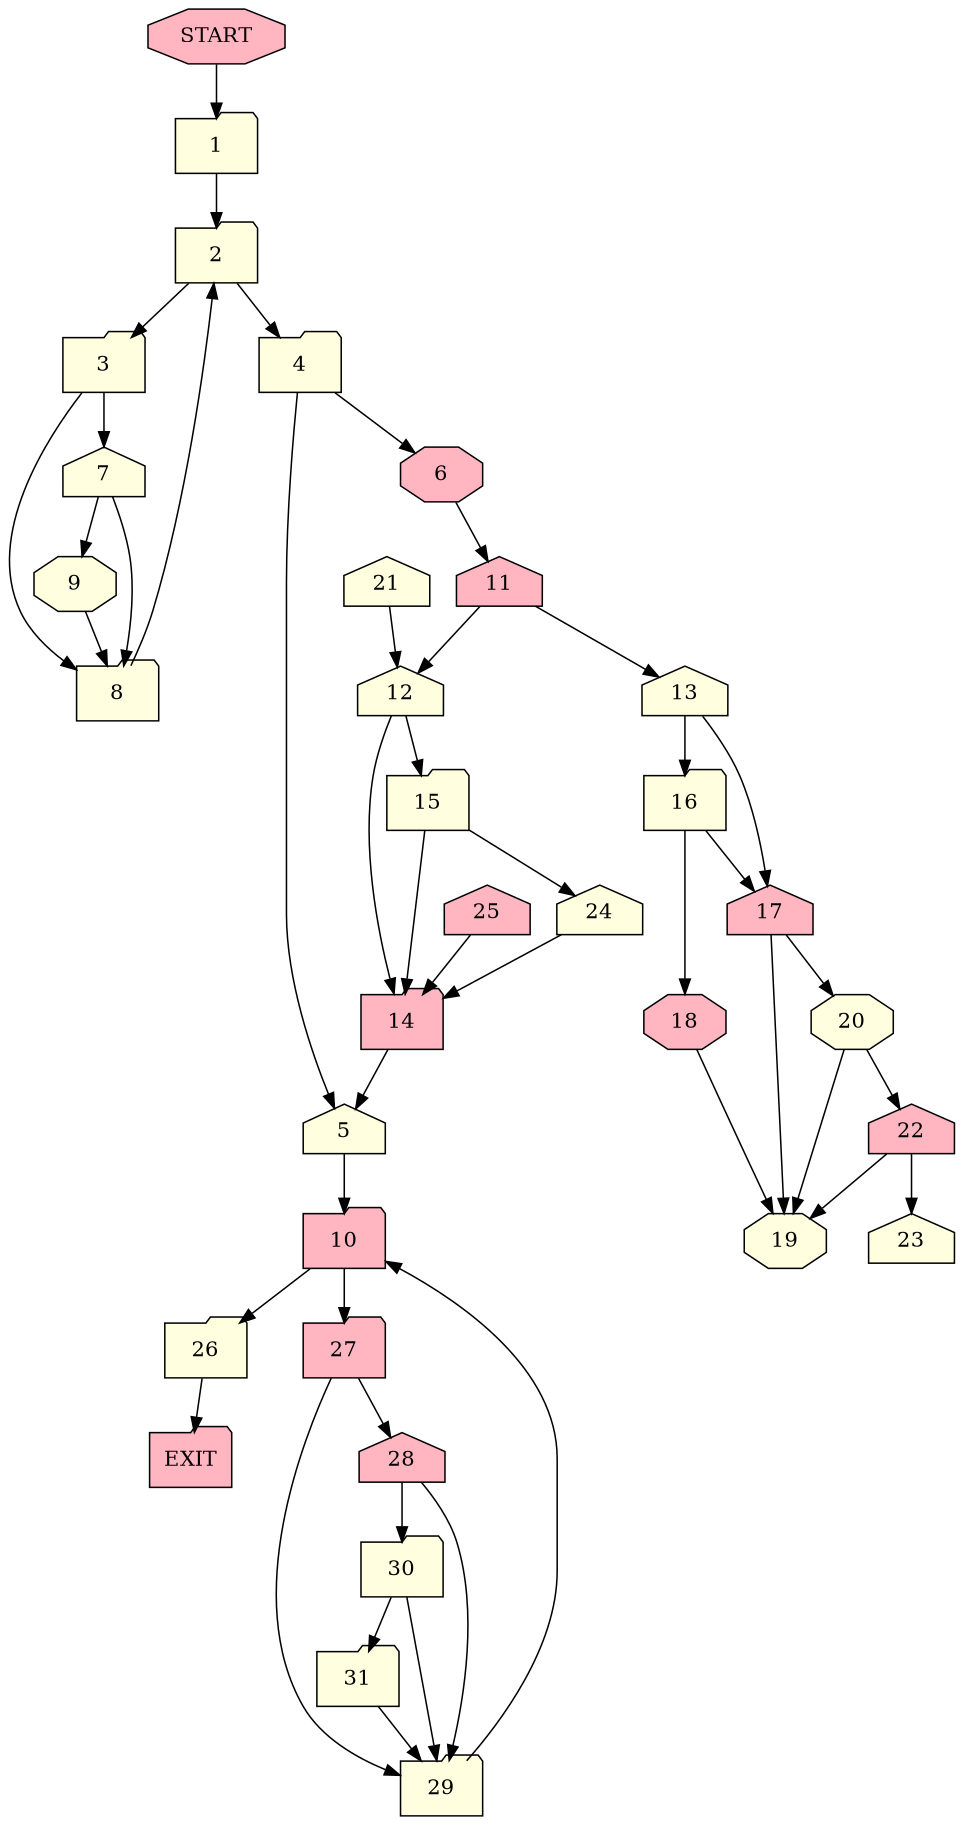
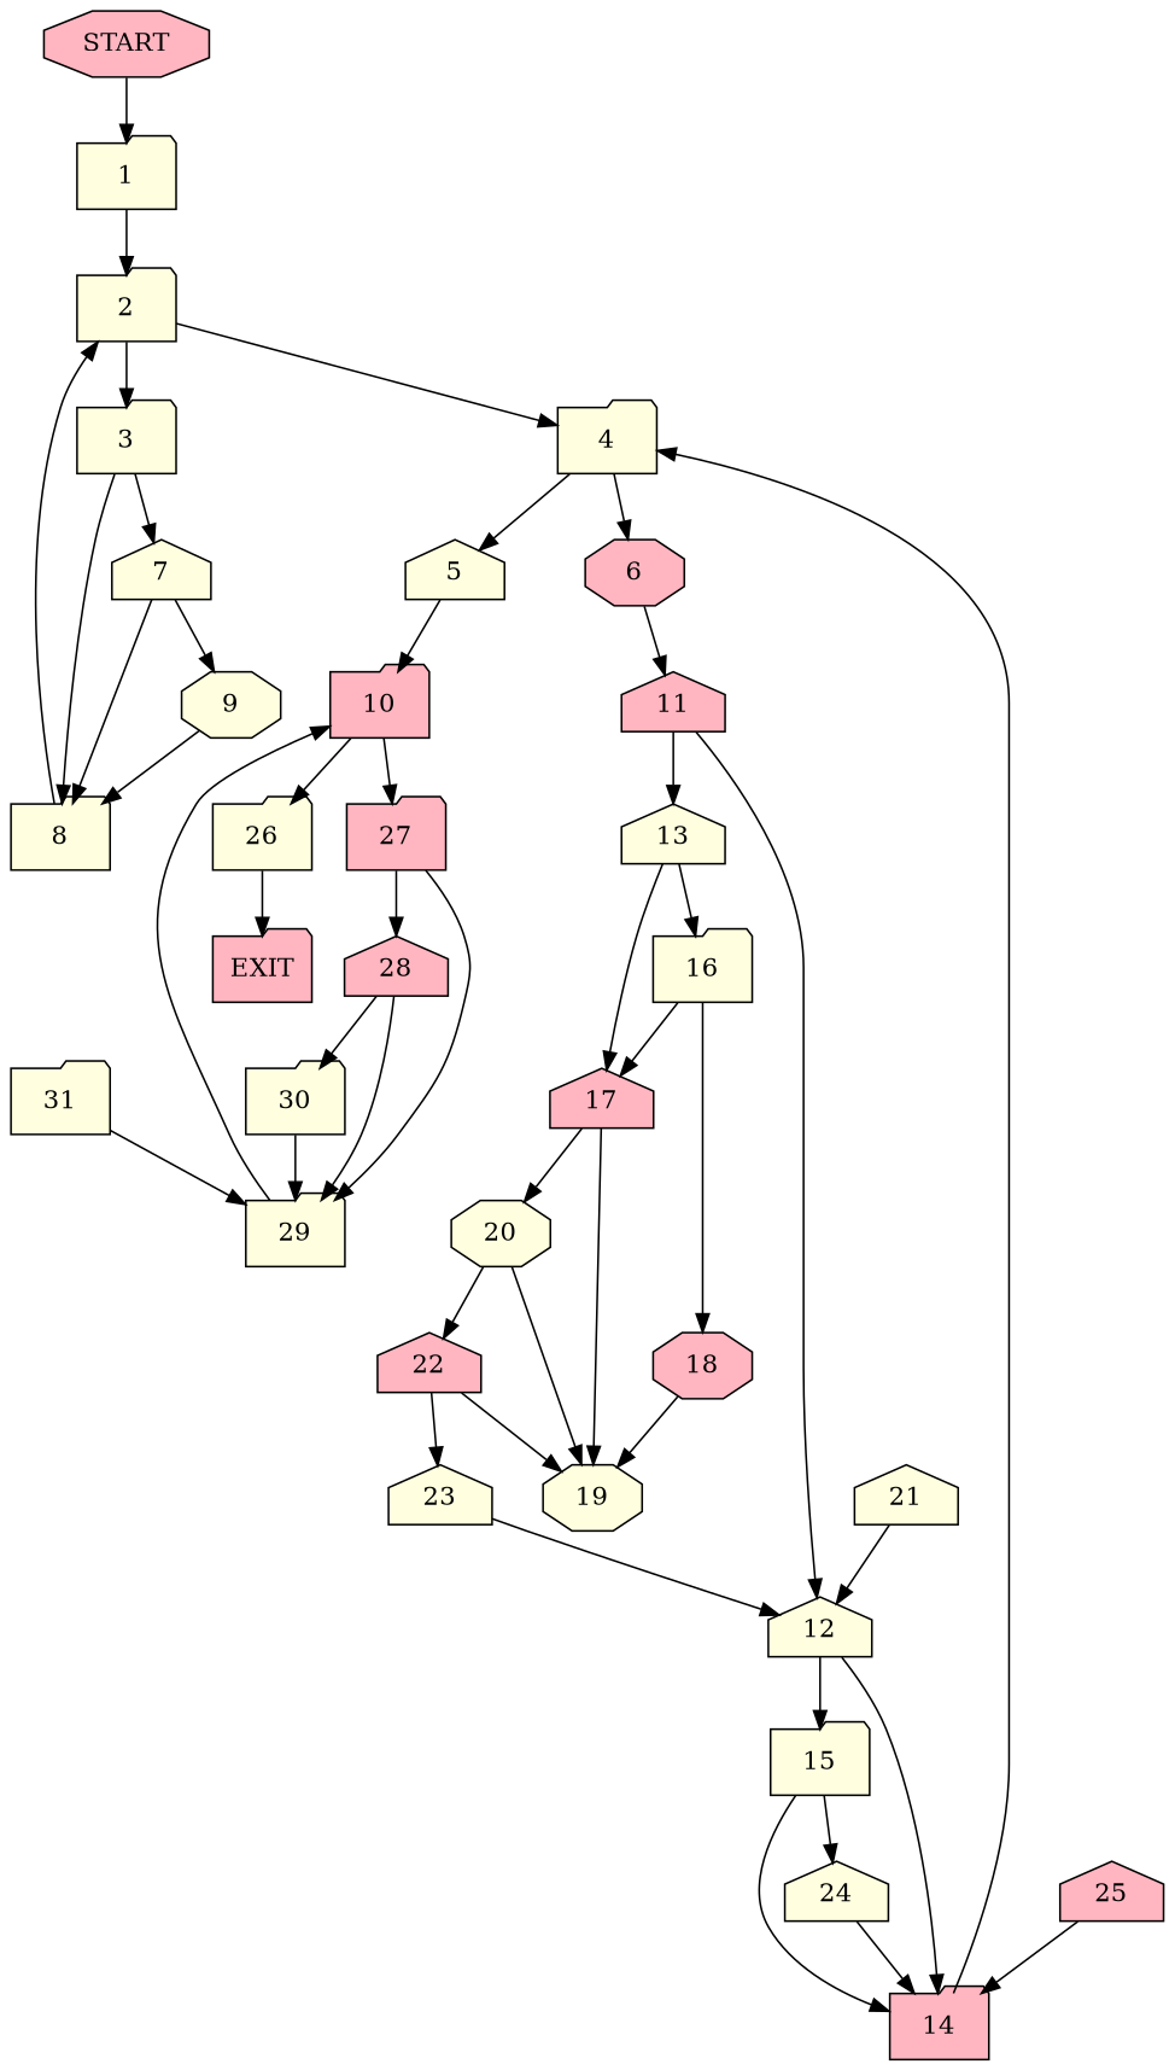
  digraph {
    node [fillcolor=lightyellow shape=folder style=filled]
    n1 [fillcolor=lightpink label=START shape=octagon]
    1
    2
    n4 [fillcolor=lightpink label=EXIT]
    3
    4
    7 [shape=house]
    8
    5 [shape=house]
    6 [fillcolor=lightpink shape=octagon]
    9 [shape=octagon]
    10 [fillcolor=lightpink]
    11 [fillcolor=lightpink shape=house]
    26
    27 [fillcolor=lightpink]
    12 [shape=house]
    13 [shape=house]
    28 [fillcolor=lightpink shape=house]
    29
    14 [fillcolor=lightpink]
    15
    16
    17 [fillcolor=lightpink shape=house]
    24 [shape=house]
    18 [fillcolor=lightpink shape=octagon]
    19 [shape=octagon]
    20 [shape=octagon]
    22 [fillcolor=lightpink shape=house]
    21 [shape=house]
    23 [shape=house]
    25 [fillcolor=lightpink shape=house]
    30
    31
    n1 -> 1
    1 -> 2
    2 -> 3
    2 -> 4
    3 -> 7
    3 -> 8
    4 -> 5
    4 -> 6
    7 -> 8
    7 -> 9
    8 -> 2
    5 -> 10
    6 -> 11
    9 -> 8
    10 -> 26
    10 -> 27
    11 -> 12
    11 -> 13
    26 -> n4
    27 -> 28
    27 -> 29
    12 -> 14
    12 -> 15
    13 -> 16
    13 -> 17
    28 -> 29
    28 -> 30
    29 -> 10
-   14 -> 5
+   14 -> 4
    15 -> 14
    15 -> 24
    16 -> 17
    16 -> 18
    17 -> 19
    17 -> 20
    24 -> 14
    18 -> 19
    20 -> 19
    20 -> 22
    22 -> 19
    22 -> 23
    21 -> 12
+   23 -> 12
    25 -> 14
    30 -> 29
-   30 -> 31
    31 -> 29
  }
